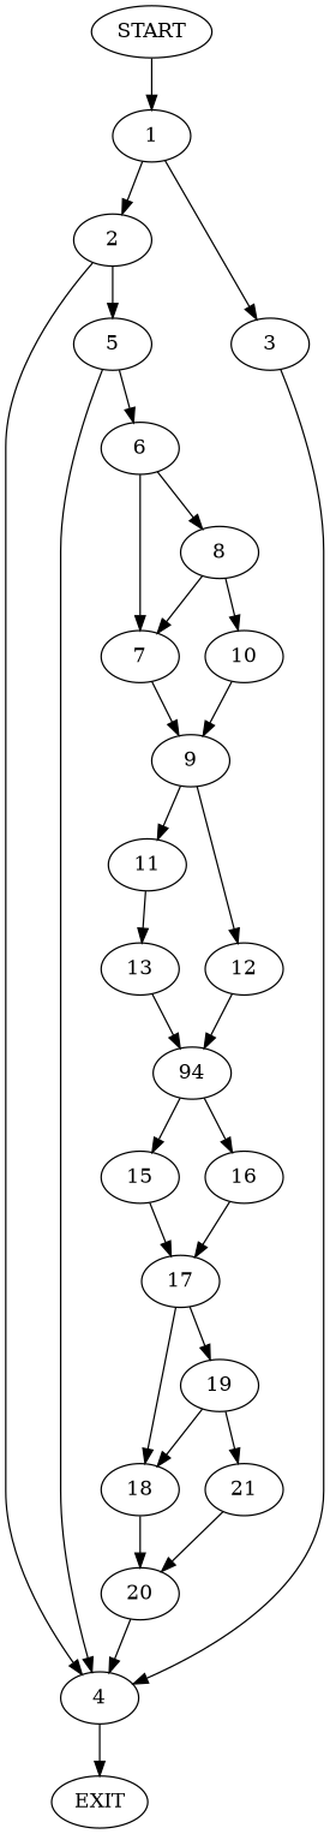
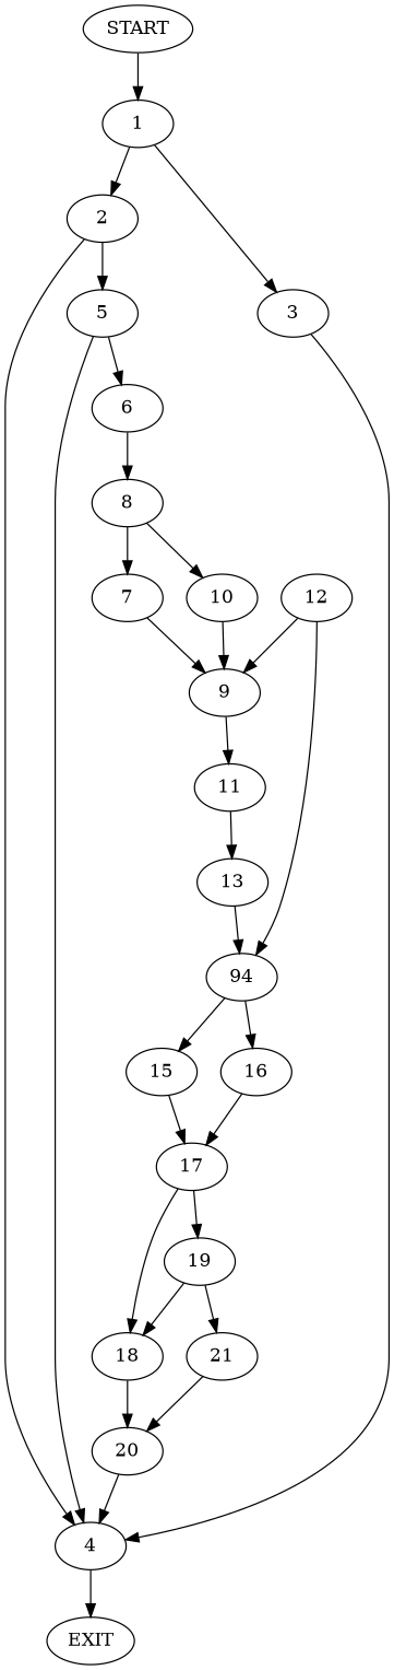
  digraph {
    n1 [label=START]
    1
    2
    3
    n5 [label=EXIT]
    4
    5
    6
    7
    8
    9
    10
    11
    12
    13
    n16 [label=94]
    15
    16
    17
    18
    19
    20
    21
    n1 -> 1
    1 -> 2
    1 -> 3
    2 -> 4
    2 -> 5
    3 -> 4
    4 -> n5
    5 -> 4
    5 -> 6
-   6 -> 7
    6 -> 8
    7 -> 9
    8 -> 7
    8 -> 10
    9 -> 11
-   9 -> 12
+   12 -> 9
    10 -> 9
    11 -> 13
    12 -> n16
    13 -> n16
    n16 -> 15
    n16 -> 16
    15 -> 17
    16 -> 17
    17 -> 18
    17 -> 19
    18 -> 20
    19 -> 18
    19 -> 21
    20 -> 4
    21 -> 20
  }
